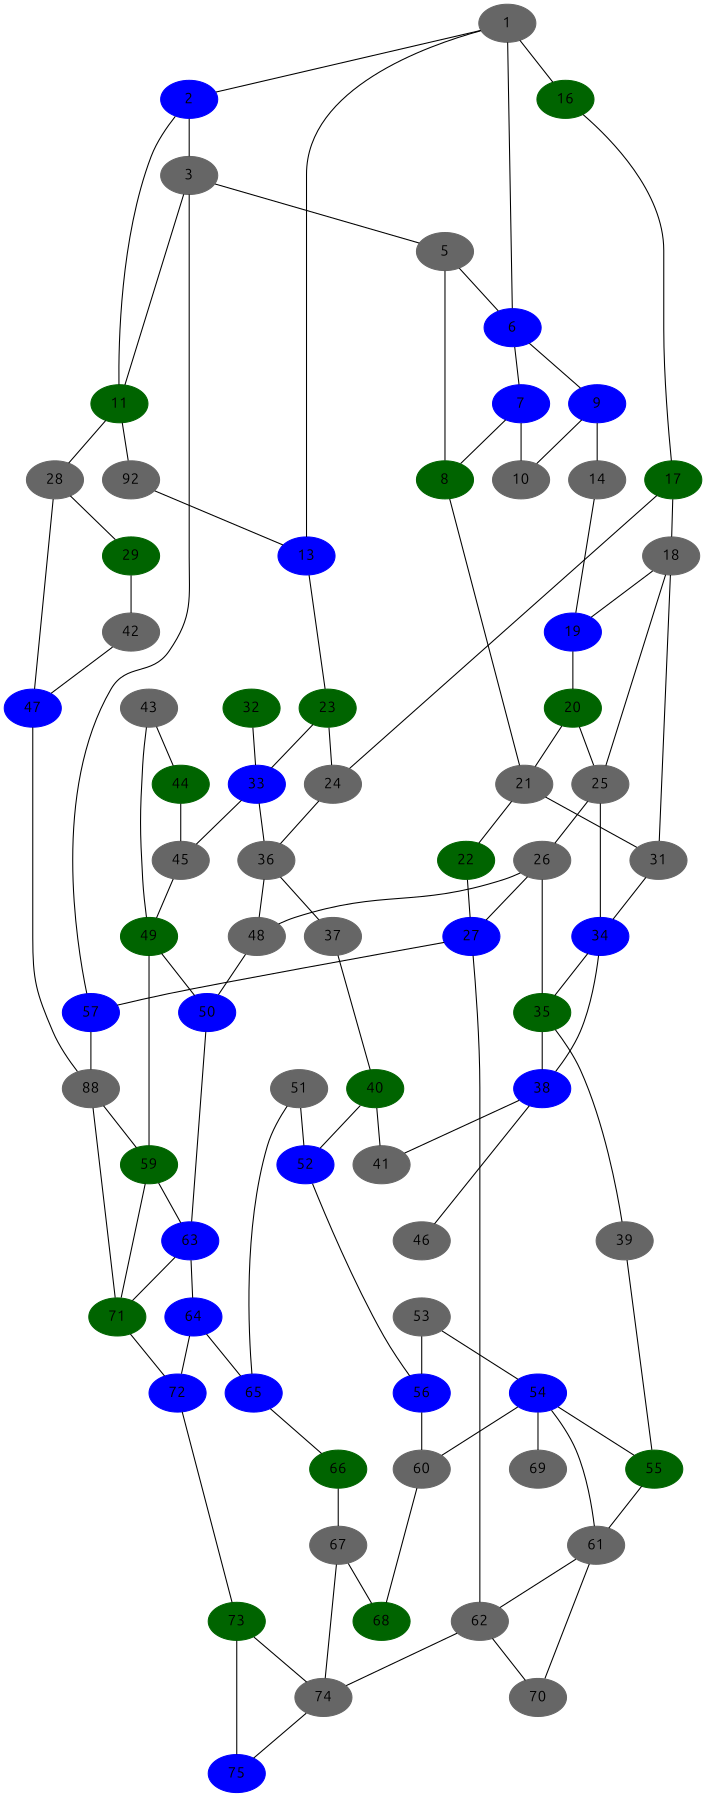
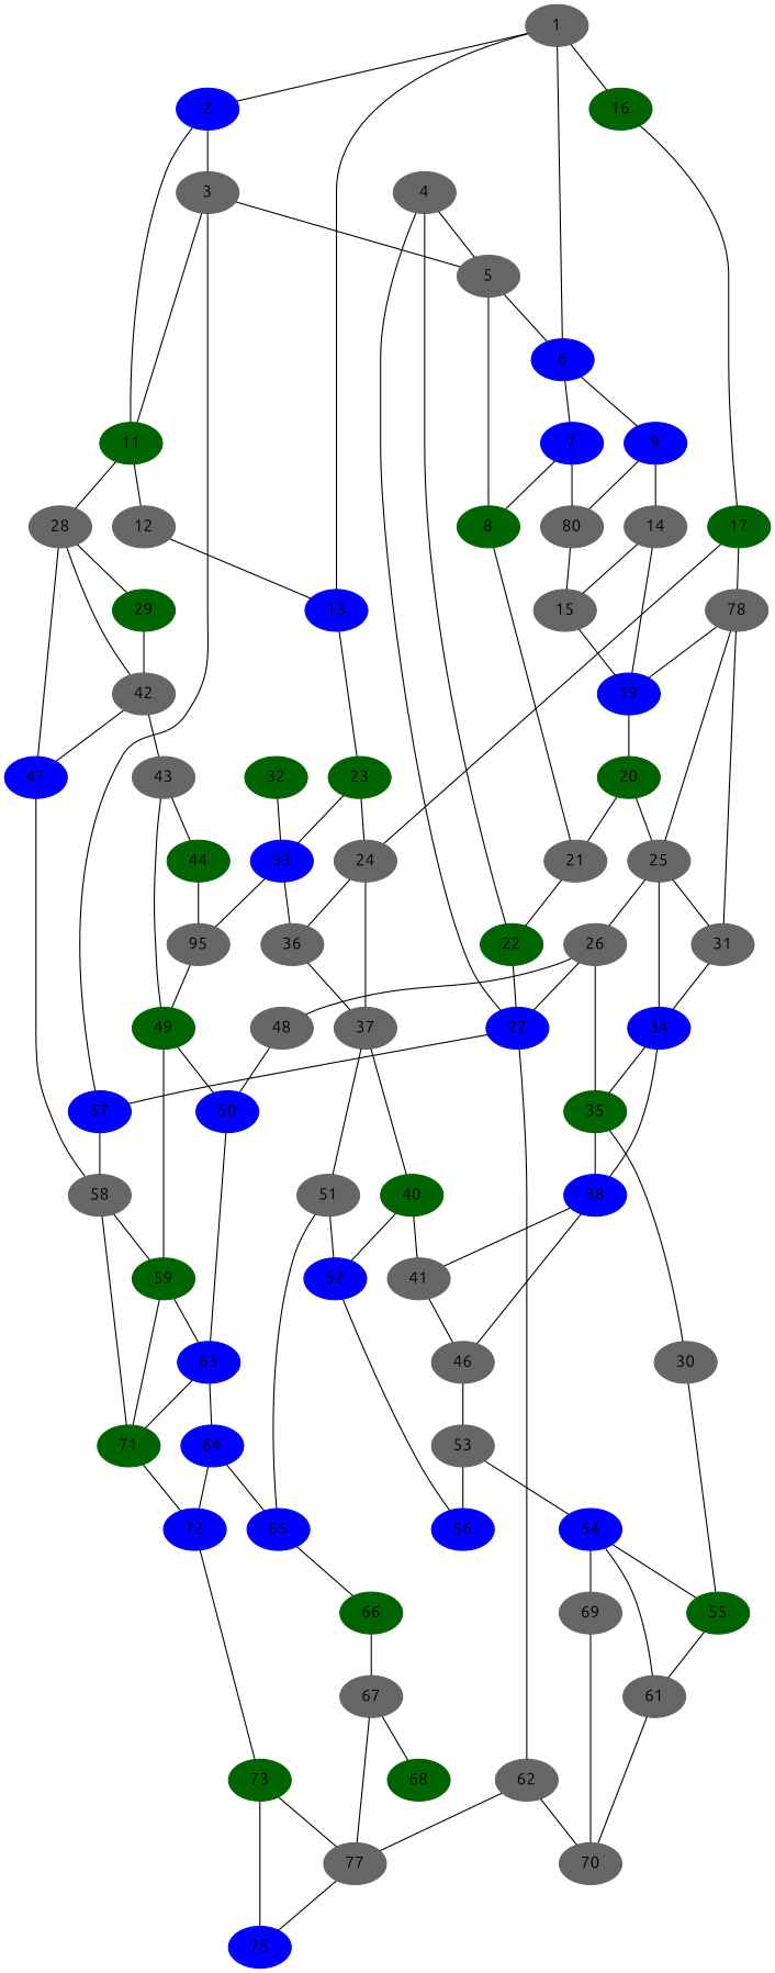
  graph {
    fontname=Ubuntu
    node [color=gray40 fontname=Ubuntu style=filled]
    edge [fontname=Ubuntu weight=1.0]
    2 [color=blue]
    1
    6 [color=blue]
    13 [color=blue]
    16 [color=darkgreen]
    3
    11 [color=darkgreen]
    7 [color=blue]
    9 [color=blue]
    23 [color=darkgreen]
    17 [color=darkgreen]
    57 [color=blue]
    5
-   12 [label=92]
+   12
    28
+   4
    22 [color=darkgreen]
    27 [color=blue]
-   58 [label=88]
+   58
    8 [color=darkgreen]
    62
    21
-   10
+   10 [label=80]
    14
+   15
    19 [color=blue]
    29 [color=darkgreen]
    42
    47 [color=blue]
    24
    33 [color=blue]
    20 [color=darkgreen]
-   18
+   18 [label=78]
    25
    31
    36
    37
    26
    34 [color=blue]
-   45
+   45 [label=95]
    48
    40 [color=darkgreen]
    51
    35 [color=darkgreen]
    38 [color=blue]
-   39
+   39 [label=30]
    55 [color=darkgreen]
    70
-   74
+   74 [label=77]
    43
    32 [color=darkgreen]
    49 [color=darkgreen]
    41
    46
    50 [color=blue]
    52 [color=blue]
    65 [color=blue]
    53
    61
    56 [color=blue]
    44 [color=darkgreen]
    59 [color=darkgreen]
    54 [color=blue]
    71 [color=darkgreen]
    63 [color=blue]
    64 [color=blue]
    66 [color=darkgreen]
-   60
    69
    68 [color=darkgreen]
    72 [color=blue]
    75 [color=blue]
    73 [color=darkgreen]
    67
    2 -- 3
    2 -- 11
    1 -- 2
    1 -- 6
    1 -- 13
    1 -- 16 [weight=2.0]
    6 -- 7
    6 -- 9
    13 -- 23
    16 -- 17
    3 -- 11
    3 -- 57
    3 -- 5
    11 -- 12 [weight=2.0]
    11 -- 28 [weight=2.0]
    7 -- 8
    7 -- 10 [weight=4.0]
    9 -- 10
    9 -- 14
    23 -- 24 [weight=2.0]
    23 -- 33
    17 -- 24 [weight=2.0]
    17 -- 18 [weight=2.0]
    57 -- 58 [weight=2.0]
    5 -- 6
    5 -- 8
    12 -- 13
    28 -- 29
+   28 -- 42
    28 -- 47 [weight=2.0]
+   4 -- 5
+   4 -- 22
+   4 -- 27
    22 -- 27
    27 -- 57
    27 -- 62 [weight=2.0]
    58 -- 59
    58 -- 71
    8 -- 21
    62 -- 70
    62 -- 74 [weight=2.0]
    21 -- 22
+   10 -- 15
+   14 -- 15
    14 -- 19
+   15 -- 19
    19 -- 20
    29 -- 42
    42 -- 47
+   42 -- 43 [weight=2.0]
    47 -- 58
    24 -- 36
+   24 -- 37
    33 -- 36
    33 -- 45
    20 -- 21
    20 -- 25
    18 -- 19 [weight=2.0]
    18 -- 25
    18 -- 31
-   21 -- 31
+   25 -- 31
    25 -- 26
    25 -- 34
    31 -- 34
    36 -- 37 [weight=2.0]
-   36 -- 48 [weight=2.0]
    37 -- 40
+   37 -- 51
    26 -- 27
    26 -- 48
    26 -- 35
    34 -- 35
    34 -- 38 [weight=2.0]
    45 -- 49
    48 -- 50
    40 -- 41
    40 -- 52
    51 -- 52
    51 -- 65
    35 -- 38 [weight=2.0]
    35 -- 39
    38 -- 41
    38 -- 46
    39 -- 55
    55 -- 61
    74 -- 75
    43 -- 49
    43 -- 44 [weight=2.0]
    32 -- 33 [weight=2.0]
    49 -- 50
    49 -- 59 [weight=2.0]
+   41 -- 46
+   46 -- 53
    50 -- 63
    52 -- 56
    65 -- 66
    53 -- 56
    53 -- 54
-   61 -- 62
    61 -- 70
-   56 -- 60
    44 -- 45
    59 -- 71 [weight=2.0]
    59 -- 63
    54 -- 55
    54 -- 61
-   54 -- 60
    54 -- 69 [weight=2.0]
    71 -- 72 [weight=2.0]
    63 -- 71
    63 -- 64
    64 -- 65
    64 -- 72
    66 -- 67 [weight=2.0]
-   60 -- 68
+   69 -- 70
    72 -- 73 [weight=2.0]
    73 -- 74
    73 -- 75 [weight=2.0]
    67 -- 74
    67 -- 68 [weight=2.0]
  }
